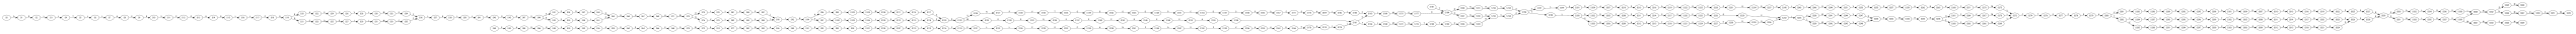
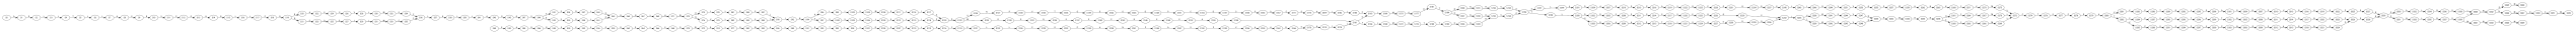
  strict digraph {
    fontname="Roboto Condensed"
    rankdir=LR
    node [fontname="Roboto Condensed"]
    edge [fontname="Roboto Condensed"]
    S0
    S1
    S2
    S3
    S4
    S5
    S6
    S7
    S8
    S9
    S10
    S11
    S12
    S13
    S14
    S15
    S16
    S17
    S18
    S19
    S20
    S21
    S22
    S23
    S24
    S25
    S26
    S27
    S28
    S29
    S30
    S31
    S32
    S33
    S34
    S35
    S36
    S37
    S38
    S39
    S41
    S40
    S42
    S43
    S44
    S45
    S46
    S47
    S48
    S49
    S50
    S51
    S52
    S53
    S54
    S55
    S56
    S57
    S58
    S59
    S60
    S61
    S62
    S63
    S64
    S65
    S66
    S67
    S68
    S69
    S70
    S71
    S72
    S73
    S74
    S75
    S76
    S77
    S78
    S79
    S80
    S81
    S82
    S83
    S84
    S85
    S86
    S87
    S88
    S89
    S90
    S91
    S92
    S93
    S94
    S95
    S96
    S97
    S98
    S99
    S100
    S101
    S102
    S103
    S104
    S105
    S106
    S107
    S108
    S109
    S110
    S111
    S112
    S113
    S114
    S115
    S116
    S117
    S118
    S119
    S120
    S121
    S122
    S123
    S124
    S125
    S126
    S127
    S128
    S129
    S130
    S131
    S132
    S133
    S134
    S135
    S136
    S137
    S138
    S139
    S140
    S141
    S142
    S143
    S144
    S145
    S146
    S147
    S148
    S149
    S150
    S151
    S152
    S153
    S154
    S155
    S156
    S157
    S158
    S159
    S160
    S161
    S162
    S163
    S164
    S165
    S166
    S167
    S168
    S169
    S170
    S171
    S172
    S173
    S174
    S175
    S176
    S177
    S178
    n180 [label=S879]
    S180
    S181
    S182
    S183
    S184
    S185
    S186
    S187
    S188
    S189
    S190
    S191
    S192
    S193
    S194
    S195
    S196
    S197
    S198
    S199
    S200
    S201
    S202
    S203
    S204
    S205
    S206
    S207
    S208
    S209
    S210
    S211
    S212
    S213
    S214
    S215
    S216
    S217
    S218
    S219
    S220
    S221
    S222
    S223
    S224
    S225
    S226
    S227
    S228
    S229
    S230
    S231
    S232
    S233
    S234
    S235
    S236
    S237
    S238
    S239
    S240
    S241
    S242
    S243
    S244
    S245
    S246
    S247
    S248
    S249
    S250
    S251
    S252
    S253
    S254
    S255
    S256
    S257
    S258
    S259
    S260
    S261
    S262
    S263
    S264
    S265
    S266
    S267
    S268
    S269
    S270
    S271
    S272
    S273
    S274
    S275
    S276
    S277
    S278
    S279
    S280
    S281
    S282
    S283
    S284
    S285
    S286
    S287
    S288
    S289
    S290
    S291
    S292
    S293
    S294
    S295
    S296
    S297
    S298
    S299
    S300
    S301
    S302
    S303
    S304
    S305
    S306
    S307
    S308
    S309
    S310
    S311
    S312
    S313
    S314
    S315
    S316
    S317
    S318
    S319
    S320
    S321
    S322
    S323
    S324
    S325
    S326
    S327
    S328
    S329
    S330
    S331
    S332
    S333
    S334
    S335
    S336
    S337
    S338
    S339
    S340
    S341
    S342
    S343
    S344
    S345
    S346
    S347
    S348
    S349
    S350
    S351
    S352
    S0 -> S1 [label=A]
    S1 -> S2 [label=D]
    S2 -> S3 [label=L]
    S3 -> S4 [label=L]
    S4 -> S5 [label=T]
    S5 -> S6 [label=L]
    S6 -> S7 [label=L]
    S7 -> S8 [label=A]
    S8 -> S9 [label=E]
    S9 -> S10 [label=R]
    S10 -> S11 [label=V]
    S11 -> S12 [label=P]
    S12 -> S13 [label=G]
    S13 -> S14 [label=H]
    S14 -> S15 [label=R]
    S15 -> S16 [label=L]
    S16 -> S17 [label=L]
    S17 -> S18 [label=P]
    S18 -> S19 [label=Q]
    S19 -> S20 [label=R]
    S19 -> S21 [label=Q]
    S20 -> S22 [label=A]
    S21 -> S23 [label=S]
    S22 -> S24 [label=E]
    S23 -> S25 [label=Q]
    S24 -> S26 [label=S]
    S25 -> S27 [label=G]
    S26 -> S28 [label=V]
    S27 -> S29 [label=I]
    S28 -> S30 [label=L]
    S29 -> S31 [label=L]
    S30 -> S32 [label=M]
    S31 -> S33 [label=M]
    S32 -> S34 [label=E]
    S33 -> S35 [label=E]
    S34 -> S36 [label=F]
    S35 -> S36 [label=F]
    S36 -> S37 [label=L]
    S37 -> S38 [label=K]
    S38 -> S39 [label=L]
    S39 -> S41 [label=L]
    S41 -> S43 [label=A]
    S40 -> S42 [label=E]
    S42 -> S44 [label=A]
    S43 -> S45 [label=G]
    S44 -> S46 [label=R]
    S45 -> S47 [label=Q]
    S46 -> S48 [label=R]
    S47 -> S49 [label=S]
    S48 -> S50 [label=E]
    S49 -> S51 [label=E]
    S49 -> S52 [label=D]
    S50 -> S53 [label=E]
    S51 -> S54 [label=S]
    S52 -> S55 [label=S]
    S53 -> S56 [label=V]
    S54 -> S57 [label=D]
    S55 -> S58 [label=D]
    S56 -> S59 [label=G]
    S57 -> S60 [label=L]
    S58 -> S61 [label=L]
    S59 -> S62 [label=D]
    S60 -> S63 [label=G]
    S61 -> S63 [label=G]
    S62 -> S64 [label=G]
    S63 -> S65 [label=R]
    S64 -> S66 [label=L]
    S65 -> S67 [label=R]
    S66 -> S68 [label=E]
    S67 -> S69 [label=L]
    S68 -> S70 [label=D]
    S69 -> S71 [label=H]
    S70 -> S72 [label=W]
    S71 -> S73 [label=W]
    S72 -> S74 [label=Q]
    S73 -> S75 [label=H]
    S73 -> S76 [label=Q]
    S74 -> S77 [label=L]
    S75 -> S78 [label=L]
    S76 -> S79 [label=V]
    S77 -> S80 [label=Q]
    S78 -> S81 [label=L]
    S79 -> S82 [label=L]
    S80 -> S83 [label=W]
    S81 -> S84 [label=R]
    S82 -> S85 [label=R]
    S83 -> S86 [label=A]
    S84 -> S87 [label=E]
    S85 -> S88 [label=E]
    S86 -> S89 [label=L]
    S87 -> S90 [label=L]
    S88 -> S90 [label=L]
    S89 -> S91 [label=V]
    S90 -> S92 [label=I]
    S91 -> S93 [label=R]
    S92 -> S94 [label=N]
    S93 -> S95 [label=T]
    S94 -> S96 [label=K]
    S94 -> S97 [label=E]
    S95 -> S98 [label=L]
    S96 -> S99 [label=L]
    S97 -> S100 [label=S]
    S98 -> S101 [label=L]
    S99 -> S102 [label=I]
    S100 -> S103 [label=V]
    S101 -> S104 [label=D]
    S102 -> S105 [label=V]
    S103 -> S106 [label=V]
    S104 -> S107 [label=E]
    S105 -> S108 [label=M]
    S106 -> S109 [label=L]
    S107 -> S110 [label=R]
    S108 -> S111 [label=E]
    S109 -> S112 [label=E]
    S110 -> S113 [label=L]
    S111 -> S114 [label=L]
    S112 -> S115 [label=L]
    S113 -> S116 [label=A]
    S114 -> S117 [label=I]
    S115 -> S118 [label=I]
    S116 -> S119 [label=F]
    S117 -> S120 [label=P]
    S118 -> S120 [label=P]
    S119 -> S121 [label=E]
    S120 -> S122 [label=G]
    S121 -> S123 [label=L]
    S122 -> S124 [label=V]
    S122 -> S125 [label=M]
    S123 -> S126 [label=L]
    S124 -> S127 [label=N]
    S125 -> S128 [label=G]
    S126 -> S129 [label=P]
    S127 -> S130 [label=P]
    S128 -> S131 [label=G]
    S129 -> S132 [label=G]
    S130 -> S133 [label=V]
    S131 -> S134 [label=Q]
    S132 -> S135 [label=P]
    S133 -> S136 [label=T]
    S134 -> S137 [label=E]
    S135 -> S138 [label=A]
    S136 -> S139 [label=G]
    S137 -> S140 [label=S]
    S138 -> S141 [label=N]
    S139 -> S142 [label=D]
    S140 -> S143 [label=P]
    S141 -> S144 [label=P]
    S142 -> S145 [label=G]
    S143 -> S146 [label=R]
    S144 -> S147 [label=A]
    S145 -> S148 [label=D]
    S146 -> S149 [label=E]
    S147 -> S150 [label=S]
    S148 -> S151 [label=P]
    S149 -> S152 [label=E]
    S150 -> S153 [label=P]
    S151 -> S154 [label=C]
    S152 -> S155 [label=A]
    S153 -> S156 [label=V]
    S154 -> S157 [label=D]
    S155 -> S158 [label=L]
    S156 -> S159 [label=A]
    S157 -> S160 [label=S]
    S158 -> S161 [label=L]
    S159 -> S162 [label=H]
    S160 -> S163 [label=P]
    S161 -> S164 [label=T]
    S161 -> S165 [label=C]
    S162 -> S166 [label=D]
    S163 -> S167 [label=Q]
    S164 -> S168 [label=L]
    S165 -> S169 [label=L]
    S166 -> S170 [label=E]
    S167 -> S171 [label=E]
    S168 -> S172 [label=M]
    S169 -> S173 [label=M]
    S170 -> S174 [label=A]
    S171 -> S175 [label=D]
    S172 -> S176 [label=Q]
    S173 -> S177 [label=Q]
    S174 -> S178 [label=L]
    S175 -> n180 [label=A]
    S176 -> S180 [label=Y]
-   S177 -> S184 [label=D]
+   S177 -> S181 [label=D]
    S178 -> S161 [label=L]
    n180 -> S182 [label=L]
    S180 -> S183 [label=T]
    S181 -> S184 [label=T]
    S182 -> S185 [label=L]
    S183 -> S186 [label=H]
    S184 -> S187 [label=H]
    S184 -> S188 [label=N]
    S185 -> S165 [label=C]
    S186 -> S189 [label=N]
    S187 -> S190 [label=N]
    S188 -> S191 [label=N]
    S189 -> S192 [label=R]
    S190 -> S192 [label=R]
    S191 -> S193 [label=R]
    S192 -> S194 [label=V]
    S193 -> S195 [label=V]
    S194 -> S196 [label=A]
    S195 -> S196 [label=A]
    S196 -> S197 [label=S]
    S196 -> S198 [label=T]
    S197 -> S199 [label=L]
    S198 -> S200 [label=L]
    S199 -> S201 [label=D]
    S200 -> S202 [label=D]
    S200 -> S203 [label=E]
    S201 -> S204 [label=D]
    S202 -> S205 [label=D]
    S203 -> S206 [label=D]
    S204 -> S207 [label=A]
    S205 -> S208 [label=S]
    S206 -> S209 [label=A]
    S207 -> S210 [label=G]
    S208 -> S211 [label=S]
    S209 -> S212 [label=A]
    S210 -> S213 [label=G]
    S211 -> S214 [label=S]
    S212 -> S215 [label=G]
    S213 -> S216 [label=P]
    S214 -> S217 [label=S]
    S215 -> S218 [label=T]
    S216 -> S219 [label=A]
    S217 -> S220 [label=S]
    S218 -> S221 [label=I]
    S219 -> S222 [label=V]
    S220 -> S223 [label=E]
    S221 -> S224 [label=S]
    S222 -> S225 [label=R]
    S223 -> S226 [label=R]
    S224 -> S227 [label=A]
    S225 -> S228 [label=P]
    S226 -> S229 [label=Q]
    S227 -> S230 [label=E]
    S228 -> S231 [label=G]
    S229 -> S232 [label=E]
    S230 -> S233 [label=R]
    S231 -> S234 [label=Q]
    S232 -> S235 [label=L]
    S233 -> S236 [label=Q]
    S234 -> S237 [label=R]
    S235 -> S238 [label=V]
    S235 -> S239 [label=I]
    S236 -> S232 [label=E]
    S237 -> S240 [label=E]
    S238 -> S241 [label=W]
    S239 -> S242 [label=W]
    S240 -> S243 [label=L]
    S241 -> S244 [label=S]
    S242 -> S245 [label=S]
    S243 -> S246 [label=I]
    S244 -> S247 [label=V]
    S245 -> S248 [label=V]
    S246 -> S249 [label=R]
    S247 -> S250 [label=Q]
    S248 -> S250 [label=Q]
    S249 -> S251 [label=V]
    S250 -> S252 [label=R]
    S251 -> S253 [label=V]
    S252 -> S254 [label=W]
    S253 -> S255 [label=Q]
    S254 -> S256 [label=H]
    S255 -> S257 [label=S]
    S256 -> S258 [label=N]
    S257 -> S259 [label=W]
    S258 -> S260 [label=E]
    S258 -> S261 [label=Q]
    S259 -> S262 [label=H]
    S260 -> S263 [label=F]
    S261 -> S264 [label=F]
    S262 -> S265 [label=N]
    S263 -> S266 [label=V]
    S264 -> S267 [label=V]
    S265 -> S268 [label=K]
    S266 -> S269 [label=M]
    S267 -> S270 [label=M]
    S268 -> S271 [label=F]
    S269 -> S272 [label=L]
    S270 -> S272 [label=L]
    S271 -> S273 [label=V]
    S272 -> S274 [label=C]
    S273 -> S275 [label=M]
    S274 -> S276 [label=T]
    S275 -> S272 [label=L]
    S276 -> S277 [label=E]
    S277 -> S278 [label=P]
    S278 -> S279 [label=D]
    S279 -> S280 [label=A]
    S280 -> S281 [label=V]
    S280 -> S282 [label=T]
    S281 -> S283 [label=V]
    S282 -> S284 [label=C]
    S282 -> S285 [label=V]
    S283 -> S286 [label=P]
    S284 -> S287 [label=P]
    S285 -> S288 [label=P]
    S286 -> S289 [label=T]
    S287 -> S290 [label=G]
    S288 -> S291 [label=S]
    S289 -> S292 [label=Q]
    S290 -> S293 [label=P]
    S291 -> S294 [label=S]
    S292 -> S295 [label=L]
    S293 -> S296 [label=T]
    S294 -> S297 [label=P]
    S295 -> S298 [label=S]
    S296 -> S299 [label=A]
    S297 -> S300 [label=V]
    S298 -> S301 [label=A]
    S299 -> S302 [label=T]
    S300 -> S303 [label=P]
    S301 -> S304 [label=G]
    S302 -> S305 [label=N]
    S303 -> S306 [label=N]
    S304 -> S307 [label=Q]
    S305 -> S308 [label=H]
    S306 -> S309 [label=R]
    S307 -> S310 [label=P]
    S308 -> S311 [label=G]
    S309 -> S312 [label=S]
    S310 -> S313 [label=V]
    S311 -> S314 [label=S]
    S312 -> S315 [label=A]
    S313 -> S316 [label=R]
    S314 -> S317 [label=R]
    S315 -> S318 [label=R]
    S316 -> S319 [label=H]
    S317 -> S320 [label=N]
    S318 -> S321 [label=N]
    S319 -> S322 [label=G]
    S320 -> S323 [label=G]
    S321 -> S324 [label=G]
    S322 -> S325 [label=P]
    S323 -> S326 [label=P]
    S324 -> S326 [label=P]
    S325 -> S327 [label=G]
    S326 -> S328 [label=G]
    S327 -> S329 [label=R]
    S328 -> S329 [label=R]
    S329 -> S330 [label=S]
    S329 -> S331 [label=P]
    S330 -> S332 [label=A]
    S331 -> S333 [label=N]
    S332 -> S334 [label=L]
    S333 -> S335 [label=L]
    S334 -> S336 [label=R]
    S335 -> S337 [label=R]
    S336 -> S338 [label=S]
    S337 -> S339 [label=S]
    S338 -> S340 [label=L]
    S339 -> S340 [label=L]
    S339 -> S341 [label=M]
    S340 -> S342 [label=W]
    S341 -> S343 [label=W]
    S342 -> S344 [label=N]
    S342 -> S345 [label=S]
    S343 -> S346 [label=S]
    S344 -> S347 [label=M]
    S345 -> S348 [label=M]
    S346 -> S349 [label=M]
    S347 -> S350 [label=R]
    S350 -> S351 [label=E]
    S351 -> S352 [label=M]
  }
